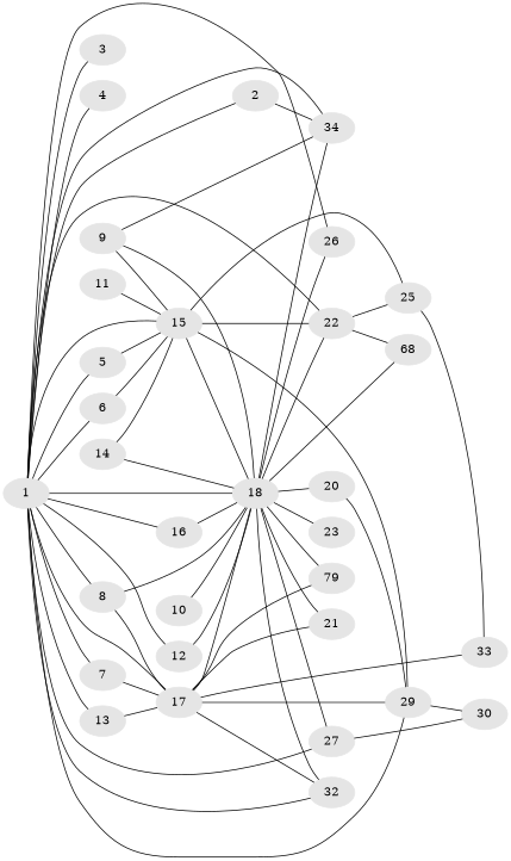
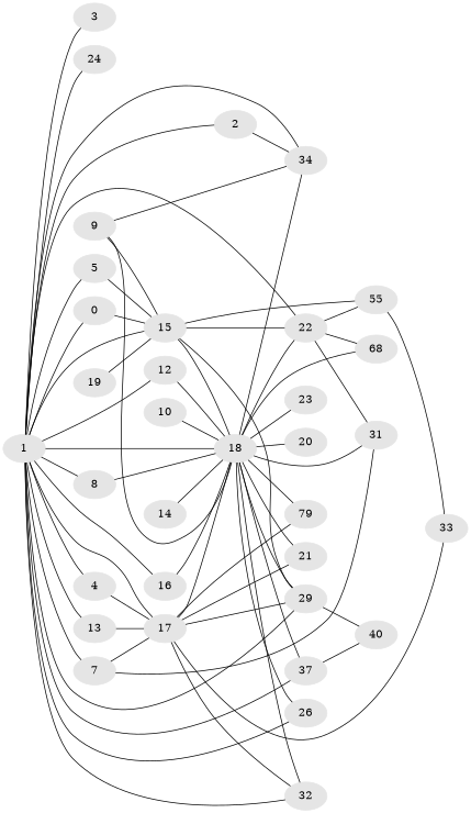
  graph {
    rankdir=LR
    node [color=gray90 style=filled]
    edge [weight=1.0]
    1
    2
    3
    4
    5
-   6
+   6 [label=0]
    7
    8
    13
    15
    16
    17
    18
    22
+   24
    26
-   27
+   27 [label=37]
    29
    32
    34
    12
+   31
    10
-   25
+   25 [label=55]
    n25 [label=79]
    21
    33
    20
    23
    n30 [label=68]
-   30
+   30 [label=40]
    9
-   11
+   11 [label=19]
    14
    1 -- 2
    1 -- 3
    1 -- 4
    1 -- 5
    1 -- 6
    1 -- 7
    1 -- 8 [weight=2.0]
    1 -- 13
    1 -- 15 [weight=9.0]
    1 -- 16
    1 -- 17 [weight=2.0]
    1 -- 18 [weight=12.0]
    1 -- 22 [weight=5.0]
+   1 -- 24 [weight=2.0]
    1 -- 26
    1 -- 27 [weight=2.0]
    1 -- 29
    1 -- 32
    1 -- 34
    1 -- 12
    2 -- 34
-   8 -- 17
+   4 -- 17
    5 -- 15
    6 -- 15
    7 -- 17
+   7 -- 31
    8 -- 18
    13 -- 17
    15 -- 18 [weight=6.0]
    15 -- 22 [weight=3.0]
    15 -- 29
    15 -- 25 [weight=2.0]
    16 -- 18
    17 -- 18 [weight=2.0]
    17 -- 29
    17 -- 32
    17 -- n25
    17 -- 21
    17 -- 33
    18 -- 22 [weight=4.0]
    18 -- 26
    18 -- 27 [weight=2.0]
-   20 -- 29 [weight=2.0]
+   18 -- 29 [weight=2.0]
    18 -- 32
    18 -- 34 [weight=2.0]
+   18 -- 31
    18 -- n25
    18 -- 21
    18 -- 20
    18 -- 23
    18 -- n30
+   22 -- 31 [weight=2.0]
    22 -- 25
    22 -- n30
    27 -- 30
    29 -- 30
    12 -- 18 [weight=2.0]
    10 -- 18
    25 -- 33
    9 -- 15
    9 -- 18
    9 -- 34
    11 -- 15
-   14 -- 15
    14 -- 18
  }
